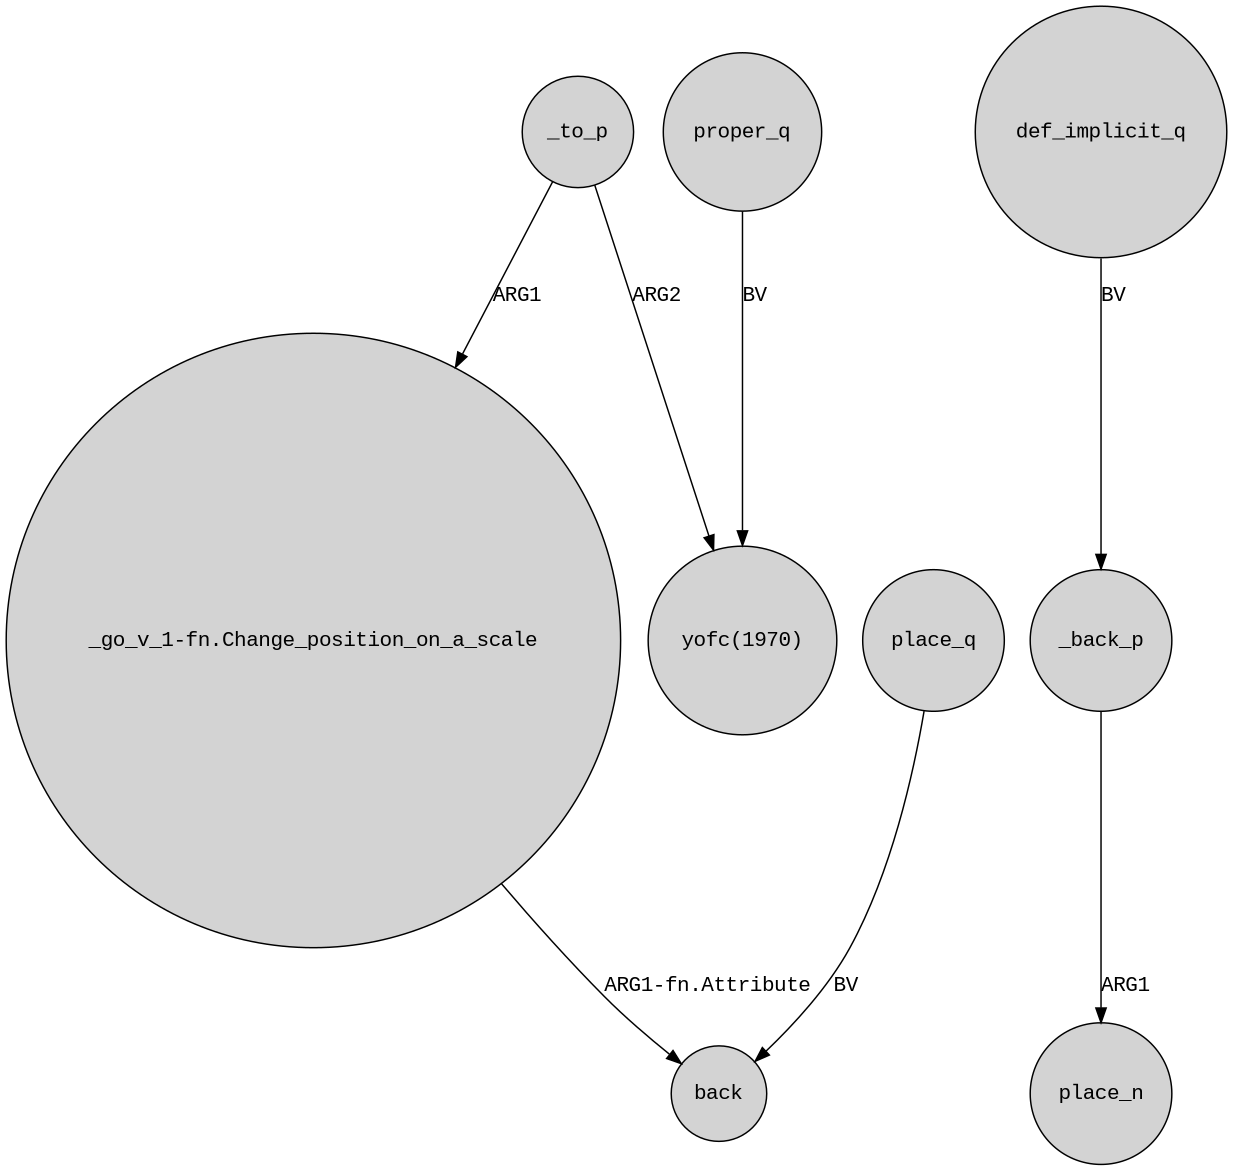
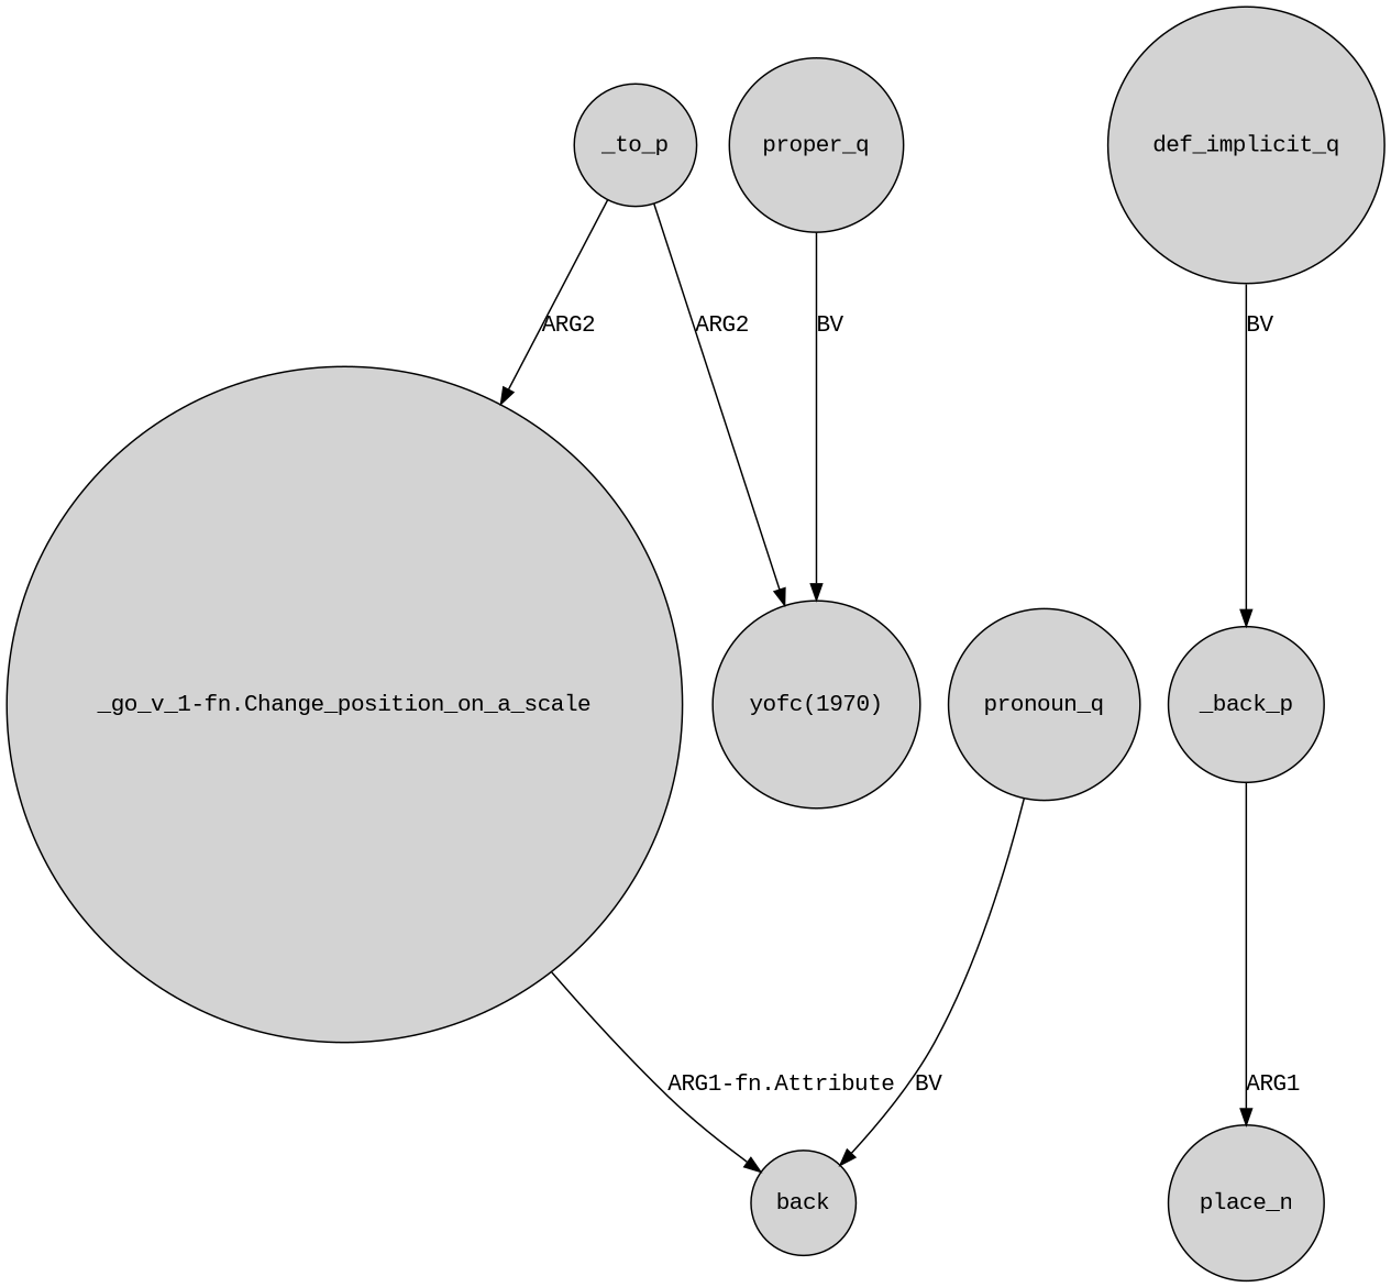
  digraph {
    fontname="Liberation Mono"
    node [fontname="Liberation Mono" shape=circle style=filled]
    edge [fontname="Liberation Mono"]
    n1 [label=back]
    "_go_v_1-fn.Change_position_on_a_scale"
    _back_p
    place_n
    proper_q
    "yofc(1970)"
    _to_p
    def_implicit_q
-   pronoun_q [label=place_q]
+   pronoun_q
    "_go_v_1-fn.Change_position_on_a_scale" -> n1 [label="ARG1-fn.Attribute"]
    _back_p -> place_n [label=ARG1]
    proper_q -> "yofc(1970)" [label=BV]
-   _to_p -> "_go_v_1-fn.Change_position_on_a_scale" [label=ARG1]
+   _to_p -> "_go_v_1-fn.Change_position_on_a_scale" [label=ARG2]
    _to_p -> "yofc(1970)" [label=ARG2]
    def_implicit_q -> _back_p [label=BV]
    pronoun_q -> n1 [label=BV]
  }
